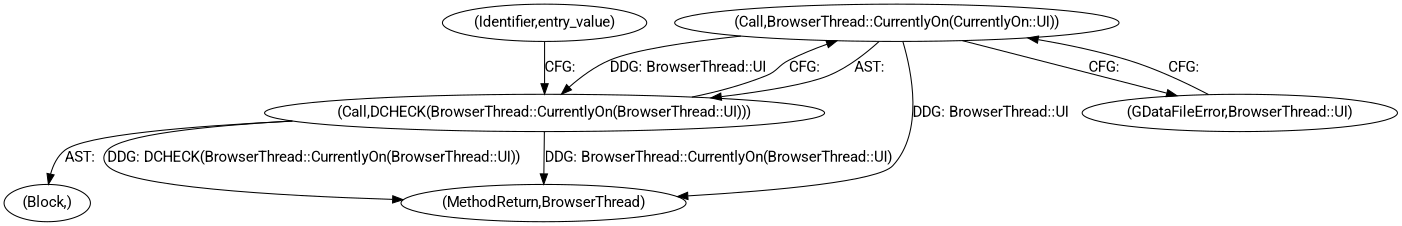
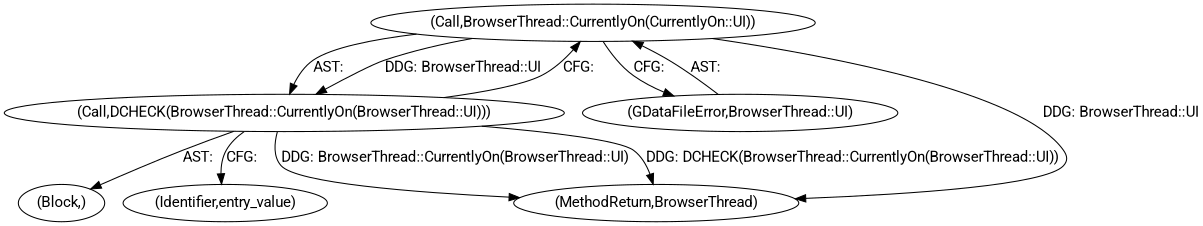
  digraph {
    fontname=Roboto
    node [fontname=Roboto]
    edge [fontname=Roboto]
    n1 [label="(Call,BrowserThread::CurrentlyOn(CurrentlyOn::UI))"]
    n2 [label="(Call,DCHECK(BrowserThread::CurrentlyOn(BrowserThread::UI)))"]
    n3 [label="(GDataFileError,BrowserThread::UI)"]
    n4 [label="(MethodReturn,BrowserThread)"]
    n5 [label="(Block,)"]
    n6 [label="(Identifier,entry_value)"]
    n1 -> n2 [label="AST: "]
    n1 -> n2 [label="DDG: BrowserThread::UI"]
    n1 -> n3 [label="CFG: "]
    n1 -> n4 [label="DDG: BrowserThread::UI"]
    n2 -> n1 [label="CFG: "]
    n2 -> n4 [label="DDG: DCHECK(BrowserThread::CurrentlyOn(BrowserThread::UI))"]
    n2 -> n4 [label="DDG: BrowserThread::CurrentlyOn(BrowserThread::UI)"]
    n2 -> n5 [label="AST: "]
-   n3 -> n1 [label="CFG: "]
-   n6 -> n2 [label="CFG: "]
+   n3 -> n1 [label="AST: "]
+   n2 -> n6 [label="CFG: "]
  }
